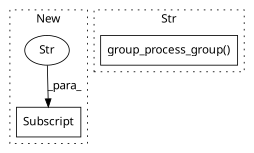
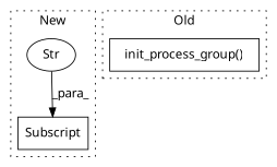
  digraph {
    fontname="Noto Sans"
    node [shape=box fontname="Noto Sans"]
    n1 [a=63 l="18,0" label=Subscript s="490,0"]
    n2 [a=66 l=6 label=Str s=501 shape=ellipse]
-   n3 [a=75 l=163 label="group_process_group()" s=744]
+   n3 [a=75 l=163 label="init_process_group()" s=744]
    subgraph cluster_1 {
      label=New
      style=dotted
      n1
      n2
    }
    subgraph cluster_2 {
-     label=Str
+     label=Old
      style=dotted
      n3
    }
    n2 -> n1 [label=_para_ fontname="Noto Sans"]
  }
